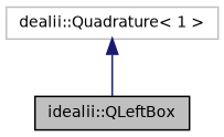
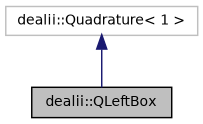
  digraph {
    node [fontname=Helvetica fontsize=10 shape=record style=filled]
-   n1 [color=black fillcolor=grey75 fontcolor=black height=0.2 label="idealii::QLeftBox" width=0.4]
+   n1 [color=black fillcolor=grey75 fontcolor=black height=0.2 label="dealii::QLeftBox" width=0.4]
    n2 [color=grey75 fillcolor=white height=0.2 label="dealii::Quadrature\< 1 \>" width=0.4]
    n2 -> n1 [color=midnightblue dir=back fontname=Helvetica fontsize=10 labelfontname=Helvetica labelfontsize=10 style=solid]
  }
